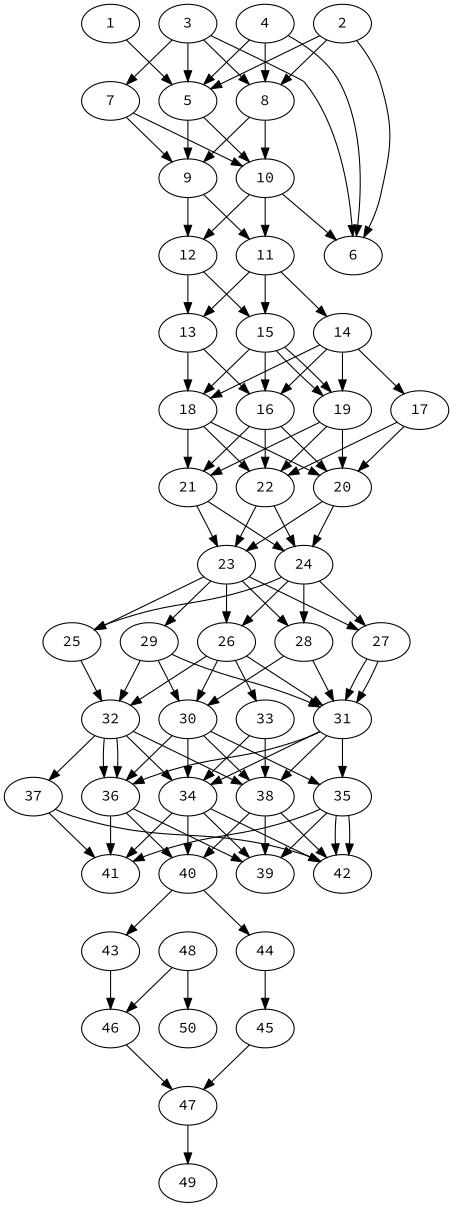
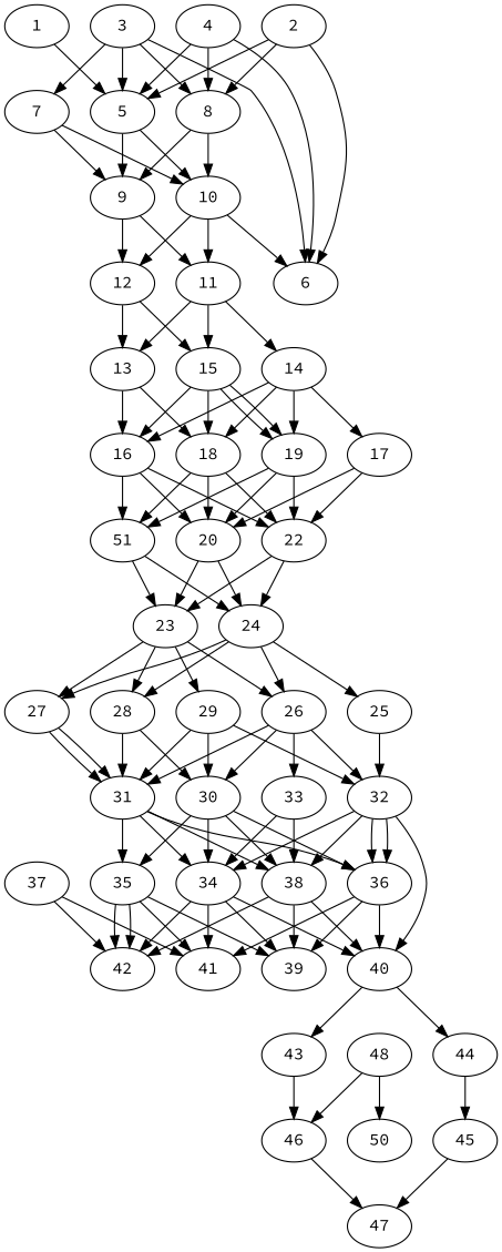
  digraph {
    fontname="Source Code Pro"
    node [alpha=0.18 fontname="Source Code Pro"]
    edge [fontname="Source Code Pro"]
    1 [alpha=0.07 expect_size=34463744]
    5 [alpha=0.14 expect_size=21337088]
    9 [alpha=0.17 expect_size=23112704]
    10 [alpha=0.01 expect_size=33231872]
    11 [expect_size=15385600]
    12 [alpha=0.03 expect_size=33045504]
    6 [expect_size=8461312]
    2 [alpha=0.02 expect_size=16503808]
    8 [alpha=0.07 expect_size=38447104]
    3 [alpha=0.08 expect_size=40517632]
    7 [alpha=0.10 expect_size=18975744]
    4 [alpha=0.09 expect_size=7212032]
    13 [alpha=0.17 expect_size=38550528]
    14 [alpha=0.01 expect_size=10276864]
    15 [alpha=0.14 expect_size=32388096]
    16 [alpha=0.00 expect_size=17481728]
    18 [alpha=0.08 expect_size=36104192]
    17 [alpha=0.13 expect_size=12049408]
    19 [expect_size=51949568]
    20 [alpha=0.09 expect_size=45188096]
-   21 [alpha=0.12 expect_size=48218112]
+   21 [alpha=0.12 expect_size=48218112 label=51]
    22 [alpha=0.20 expect_size=42400768]
    23 [alpha=0.03 expect_size=48971776]
    24 [alpha=0.06 expect_size=40835072]
    25 [alpha=0.17 expect_size=44146688]
    26 [alpha=0.09 expect_size=29158400]
    27 [alpha=0.07 expect_size=29511680]
    28 [expect_size=13694976]
    29 [expect_size=32834560]
    32 [alpha=0.12 expect_size=31419392]
    30 [alpha=0.09 expect_size=28779520]
    31 [alpha=0.04 expect_size=50024448]
    33 [alpha=0.13 expect_size=31412224]
    34 [alpha=0.16 expect_size=38090752]
    36 [alpha=0.12 expect_size=46325760]
    38 [alpha=0.11 expect_size=35394560]
    37 [alpha=0.15 expect_size=20008960]
    35 [alpha=0.11 expect_size=6240256]
    39 [alpha=0.07 expect_size=31315968]
    40 [alpha=0.20 expect_size=25644032]
    41 [alpha=0.11 expect_size=46367744]
    42 [expect_size=9257984]
    43 [alpha=0.03 expect_size=36490240]
    44 [alpha=0.04 expect_size=19815424]
    46 [alpha=0.08 expect_size=38552576]
    45 [alpha=0.01 expect_size=11454464]
    47 [alpha=0.05 expect_size=18976768]
-   49 [alpha=0.19 expect_size=32648192]
    48 [alpha=0.06 expect_size=6721536]
    50 [alpha=0.02 expect_size=49093632]
    1 -> 5
    5 -> 9
    5 -> 10
    9 -> 11
    9 -> 12
    10 -> 11
    10 -> 12
    10 -> 6
    11 -> 13
    11 -> 14
    11 -> 15
    12 -> 13
    12 -> 15
    2 -> 5
    2 -> 6
    2 -> 8
    8 -> 9
    8 -> 10
    3 -> 5
    3 -> 6
    3 -> 8
    3 -> 7
    7 -> 9
    7 -> 10
    4 -> 5
    4 -> 6
    4 -> 8
    13 -> 16
    13 -> 18
    14 -> 16
    14 -> 18
    14 -> 17
    14 -> 19
    15 -> 16
    15 -> 18
    15 -> 19
    15 -> 19
    16 -> 20
    16 -> 21
    16 -> 22
    18 -> 20
    18 -> 21
    18 -> 22
    17 -> 20
    17 -> 22
    19 -> 20
    19 -> 21
    19 -> 22
    20 -> 23
    20 -> 24
    21 -> 23
    21 -> 24
    22 -> 23
    22 -> 24
-   23 -> 25
    23 -> 26
    23 -> 27
    23 -> 28
    23 -> 29
    24 -> 25
    24 -> 26
    24 -> 27
    24 -> 28
    25 -> 32
    26 -> 32
    26 -> 30
    26 -> 31
    26 -> 33
    27 -> 31
    27 -> 31
    28 -> 30
    28 -> 31
    29 -> 32
    29 -> 30
    29 -> 31
    32 -> 34
    32 -> 36
    32 -> 36
    32 -> 38
-   32 -> 37
+   32 -> 40
    30 -> 34
    30 -> 36
    30 -> 38
    30 -> 35
    31 -> 34
    31 -> 36
    31 -> 38
    31 -> 35
    33 -> 34
    33 -> 38
    34 -> 39
    34 -> 40
    34 -> 41
    34 -> 42
    36 -> 39
    36 -> 40
    36 -> 41
    38 -> 39
    38 -> 40
    38 -> 42
    37 -> 41
    37 -> 42
    35 -> 39
    35 -> 41
    35 -> 42
    35 -> 42
    40 -> 43
    40 -> 44
    43 -> 46
    44 -> 45
    46 -> 47
    45 -> 47
-   47 -> 49
    48 -> 46
    48 -> 50
  }
